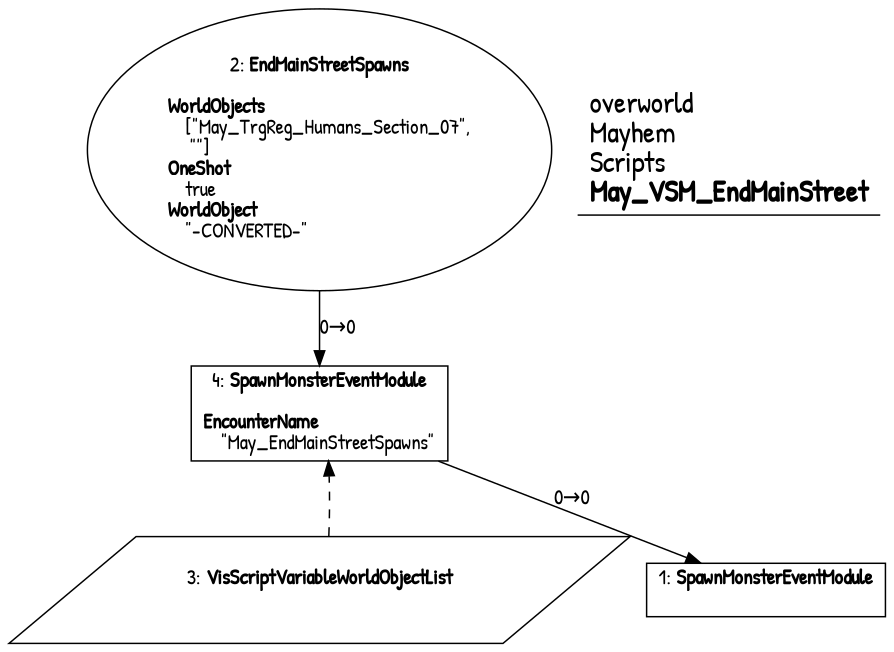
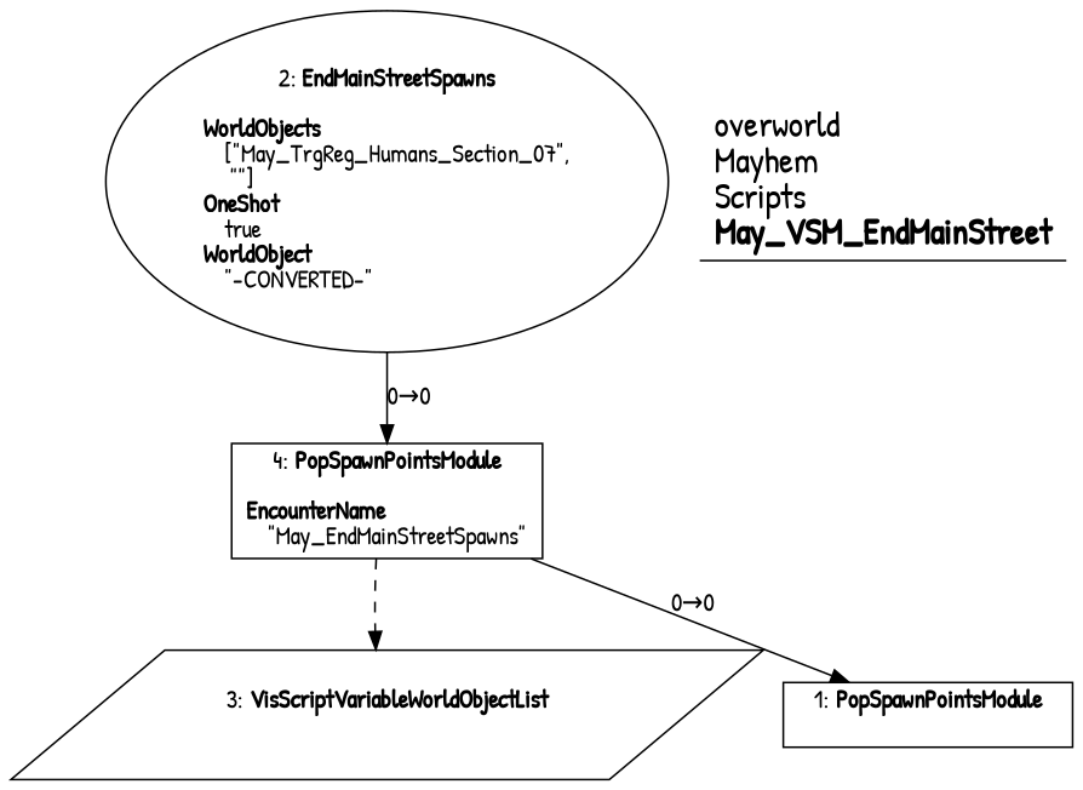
  digraph {
    fontname="Patrick Hand"
    splines=spline
    node [fontname="Patrick Hand" shape=box]
    edge [fontname="Patrick Hand"]
-   n1 [label=<1: <b>SpawnMonsterEventModule</b><br/><br/>>]
+   n1 [label=<1: <b>PopSpawnPointsModule</b><br/><br/>>]
    n2 [label=<3: <b>VisScriptVariableWorldObjectList</b><br/><br/>> shape=parallelogram]
    n3 [label=<2: <b>EndMainStreetSpawns</b><br/><br/><b>WorldObjects</b><br align="left"/>    [&quot;May_TrgReg_Humans_Section_07&quot;,<br align="left"/>     &quot;&quot;]<br align="left"/><b>OneShot</b><br align="left"/>    true<br align="left"/><b>WorldObject</b><br align="left"/>    &quot;-CONVERTED-&quot;<br align="left"/>> shape=oval]
-   n4 [label=<4: <b>SpawnMonsterEventModule</b><br/><br/><b>EncounterName</b><br align="left"/>    &quot;May_EndMainStreetSpawns&quot;<br align="left"/>>]
+   n4 [label=<4: <b>PopSpawnPointsModule</b><br/><br/><b>EncounterName</b><br align="left"/>    &quot;May_EndMainStreetSpawns&quot;<br align="left"/>>]
    n5 [label=<<font point-size="20">overworld<br align="left"/>Mayhem<br align="left"/>Scripts<br align="left"/><b>May_VSM_EndMainStreet</b><br align="left"/></font>> shape=underline]
    n3 -> n4 [label="0→0"]
    n4 -> n1 [label="0→0"]
-   n2 -> n4 [style=dashed]
+   n4 -> n2 [style=dashed]
  }
